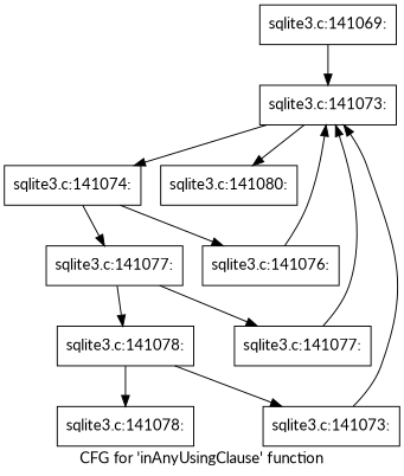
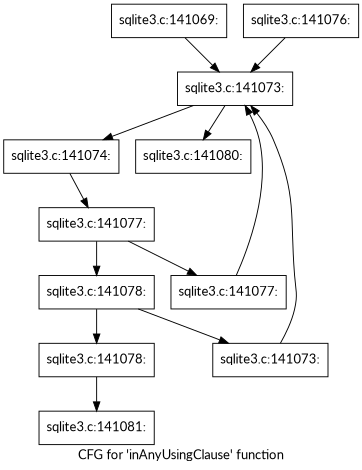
  digraph {
    fontname=Lato
    label="CFG for 'inAnyUsingClause' function"
    node [fontname=Lato shape=record]
    edge [fontname=Lato]
    n1 [label="{sqlite3.c:141069:}"]
    n2 [label="{sqlite3.c:141073:}"]
    n3 [label="{sqlite3.c:141074:}"]
    n4 [label="{sqlite3.c:141080:}"]
    n5 [label="{sqlite3.c:141076:}"]
    n6 [label="{sqlite3.c:141077:}"]
    n7 [label="{sqlite3.c:141077:}"]
    n8 [label="{sqlite3.c:141078:}"]
+   n9 [label="{sqlite3.c:141081:}"]
    n10 [label="{sqlite3.c:141078:}"]
    n11 [label="{sqlite3.c:141073:}"]
    n1 -> n2
    n2 -> n3
    n2 -> n4
-   n3 -> n5
    n3 -> n6
    n5 -> n2
    n6 -> n7
    n6 -> n8
    n7 -> n2
    n8 -> n10
    n8 -> n11
+   n10 -> n9
    n11 -> n2
  }
